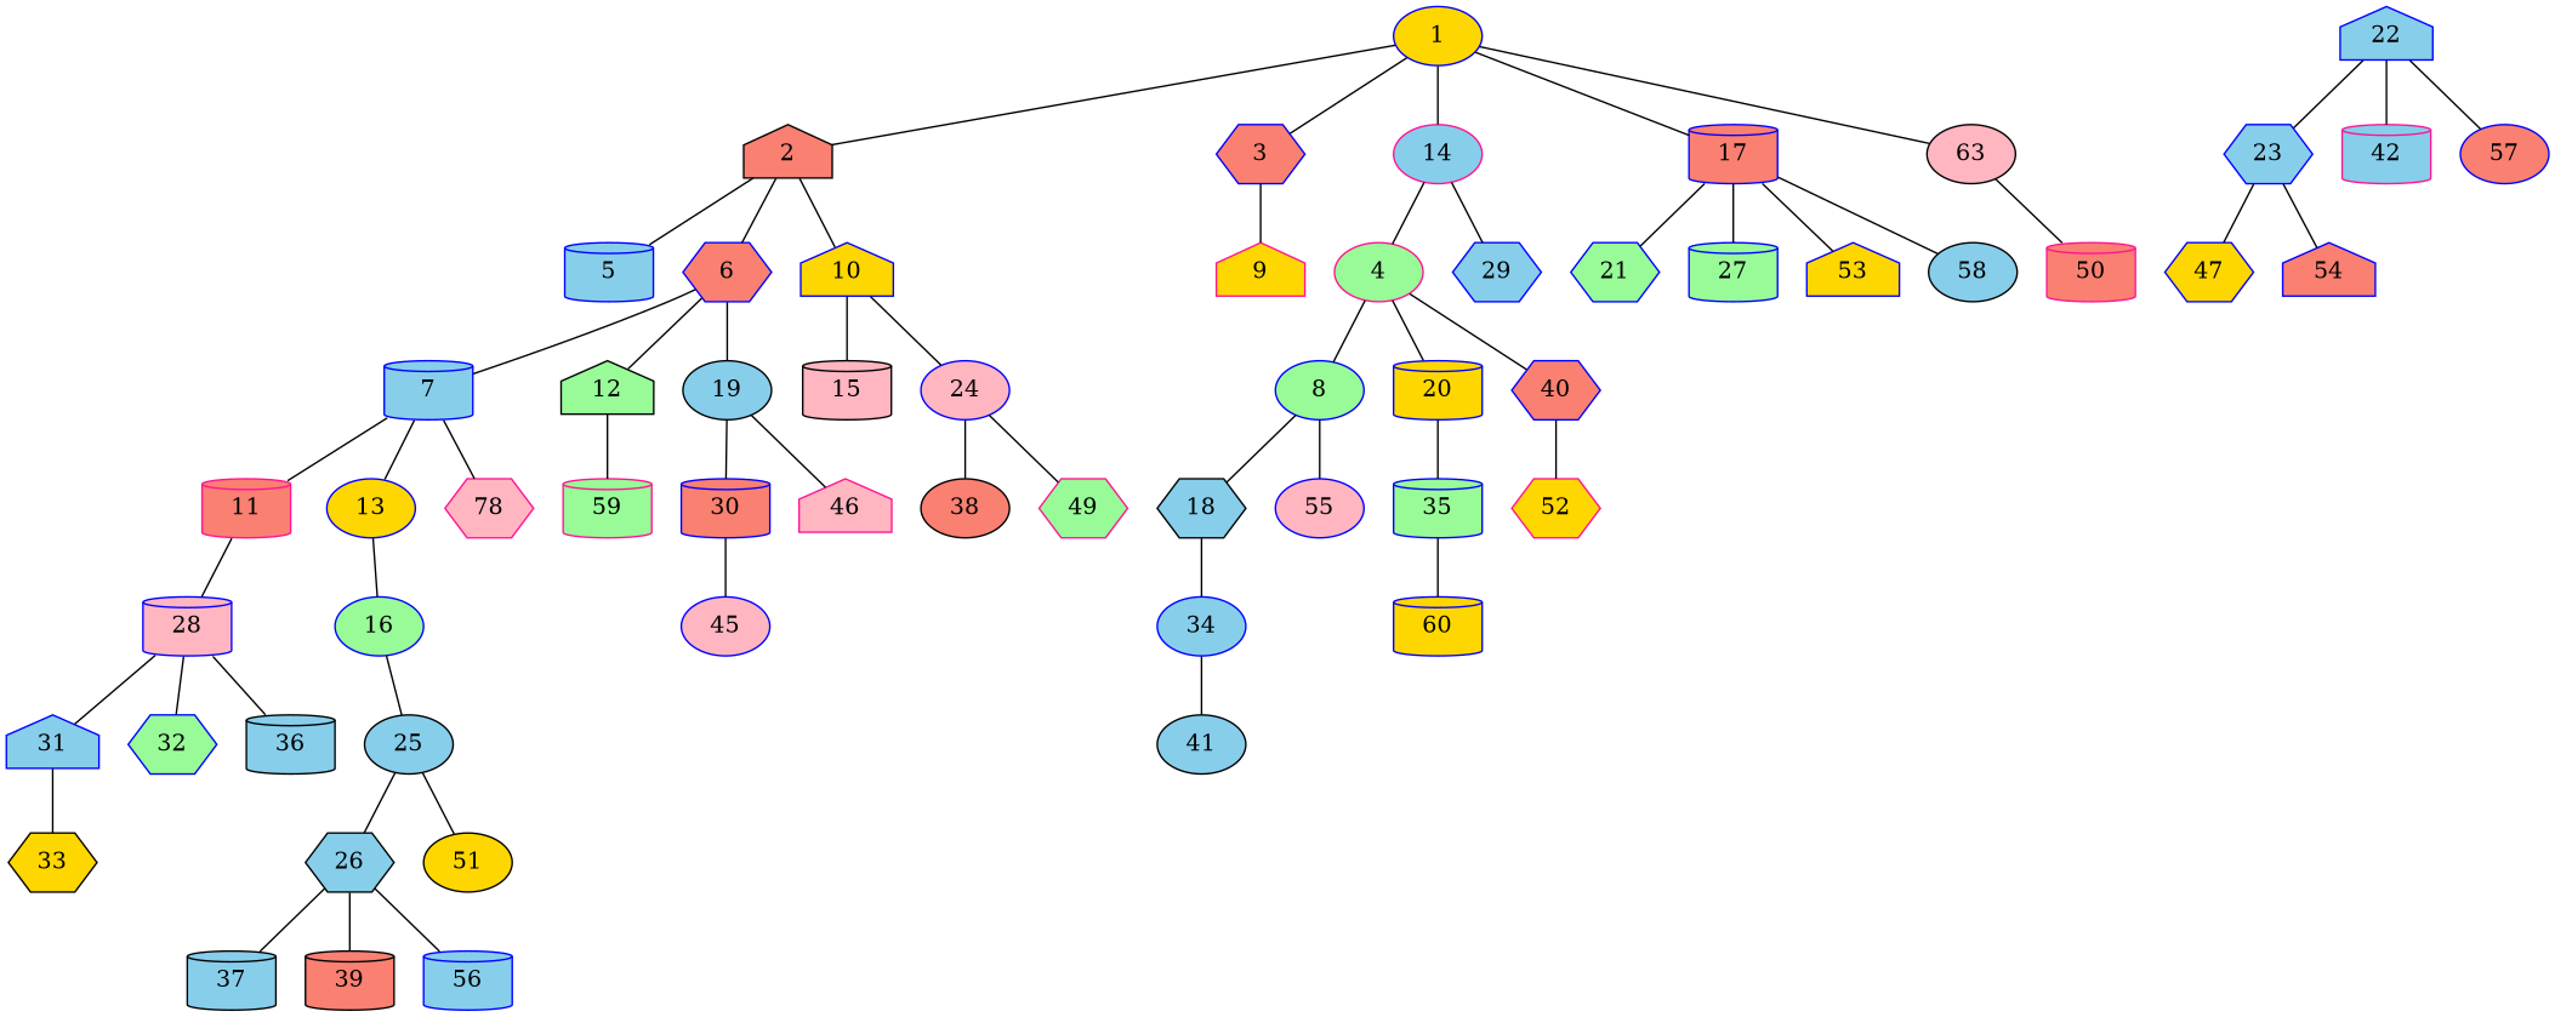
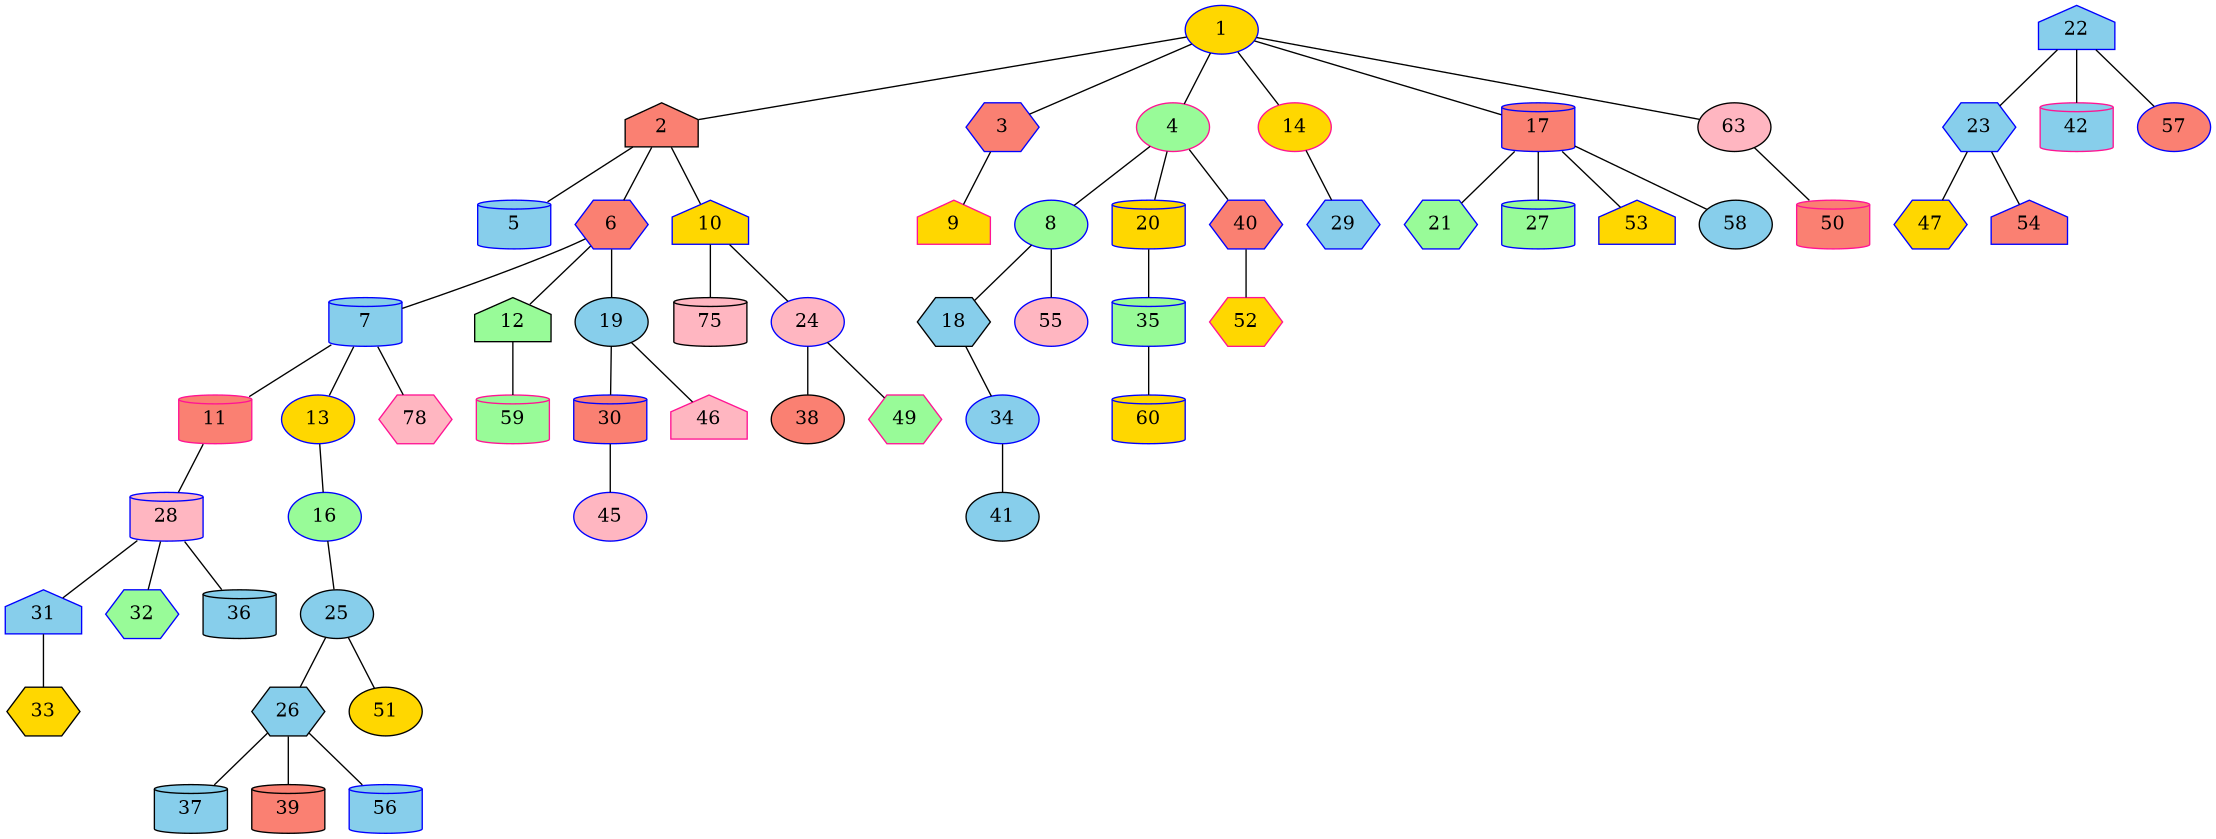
  graph {
    node [color=blue fillcolor=skyblue shape=ellipse style=filled]
    1 [fillcolor=gold]
    2 [color=black fillcolor=salmon shape=house]
    3 [fillcolor=salmon shape=hexagon]
    4 [color=deeppink fillcolor=palegreen]
-   14 [color=deeppink]
+   14 [color=deeppink fillcolor=gold]
    17 [fillcolor=salmon shape=cylinder]
    n7 [color=black fillcolor=lightpink label=63]
    5 [shape=cylinder]
    6 [fillcolor=salmon shape=hexagon]
    10 [fillcolor=gold shape=house]
    9 [color=deeppink fillcolor=gold shape=house]
    8 [fillcolor=palegreen]
    20 [fillcolor=gold shape=cylinder]
    40 [fillcolor=salmon shape=hexagon]
    29 [shape=hexagon]
    21 [fillcolor=palegreen shape=hexagon]
    27 [fillcolor=palegreen shape=cylinder]
    53 [fillcolor=gold shape=house]
    58 [color=black]
    50 [color=deeppink fillcolor=salmon shape=cylinder]
    7 [shape=cylinder]
    12 [color=black fillcolor=palegreen shape=house]
    19 [color=black]
-   15 [color=black fillcolor=lightpink shape=cylinder]
+   15 [color=black fillcolor=lightpink shape=cylinder label=75]
    24 [fillcolor=lightpink]
    18 [color=black shape=hexagon]
    55 [fillcolor=lightpink]
    35 [fillcolor=palegreen shape=cylinder]
    52 [color=deeppink fillcolor=gold shape=hexagon]
    22 [shape=house]
    23 [shape=hexagon]
    42 [color=deeppink shape=cylinder]
    57 [fillcolor=salmon]
    11 [color=deeppink fillcolor=salmon shape=cylinder]
    13 [fillcolor=gold]
    n36 [color=deeppink fillcolor=lightpink label=78 shape=hexagon]
    59 [color=deeppink fillcolor=palegreen shape=cylinder]
    30 [fillcolor=salmon shape=cylinder]
    46 [color=deeppink fillcolor=lightpink shape=house]
    38 [color=black fillcolor=salmon]
    49 [color=deeppink fillcolor=palegreen shape=hexagon]
    34
    60 [fillcolor=gold shape=cylinder]
    28 [fillcolor=lightpink shape=cylinder]
    16 [fillcolor=palegreen]
    45 [fillcolor=lightpink]
    31 [shape=house]
    32 [fillcolor=palegreen shape=hexagon]
    36 [color=black shape=cylinder]
    25 [color=black]
    41 [color=black]
    33 [color=black fillcolor=gold shape=hexagon]
    26 [color=black shape=hexagon]
    51 [color=black fillcolor=gold]
    47 [fillcolor=gold shape=hexagon]
    54 [fillcolor=salmon shape=house]
    37 [color=black shape=cylinder]
    39 [color=black fillcolor=salmon shape=cylinder]
    56 [shape=cylinder]
    1 -- 2
    1 -- 3
-   14 -- 4
+   1 -- 4
    1 -- 14
    1 -- 17
    1 -- n7
    2 -- 5
    2 -- 6
    2 -- 10
    3 -- 9
    4 -- 8
    4 -- 20
    4 -- 40
    14 -- 29
    17 -- 21
    17 -- 27
    17 -- 53
    17 -- 58
    n7 -- 50
    6 -- 7
    6 -- 12
    6 -- 19
    10 -- 15
    10 -- 24
    8 -- 18
    8 -- 55
    20 -- 35
    40 -- 52
    7 -- 11
    7 -- 13
    7 -- n36
    12 -- 59
    19 -- 30
    19 -- 46
    24 -- 38
    24 -- 49
    18 -- 34
    35 -- 60
    22 -- 23
    22 -- 42
    22 -- 57
    23 -- 47
    23 -- 54
    11 -- 28
    13 -- 16
    30 -- 45
    34 -- 41
    28 -- 31
    28 -- 32
    28 -- 36
    16 -- 25
    31 -- 33
    25 -- 26
    25 -- 51
    26 -- 37
    26 -- 39
    26 -- 56
  }
